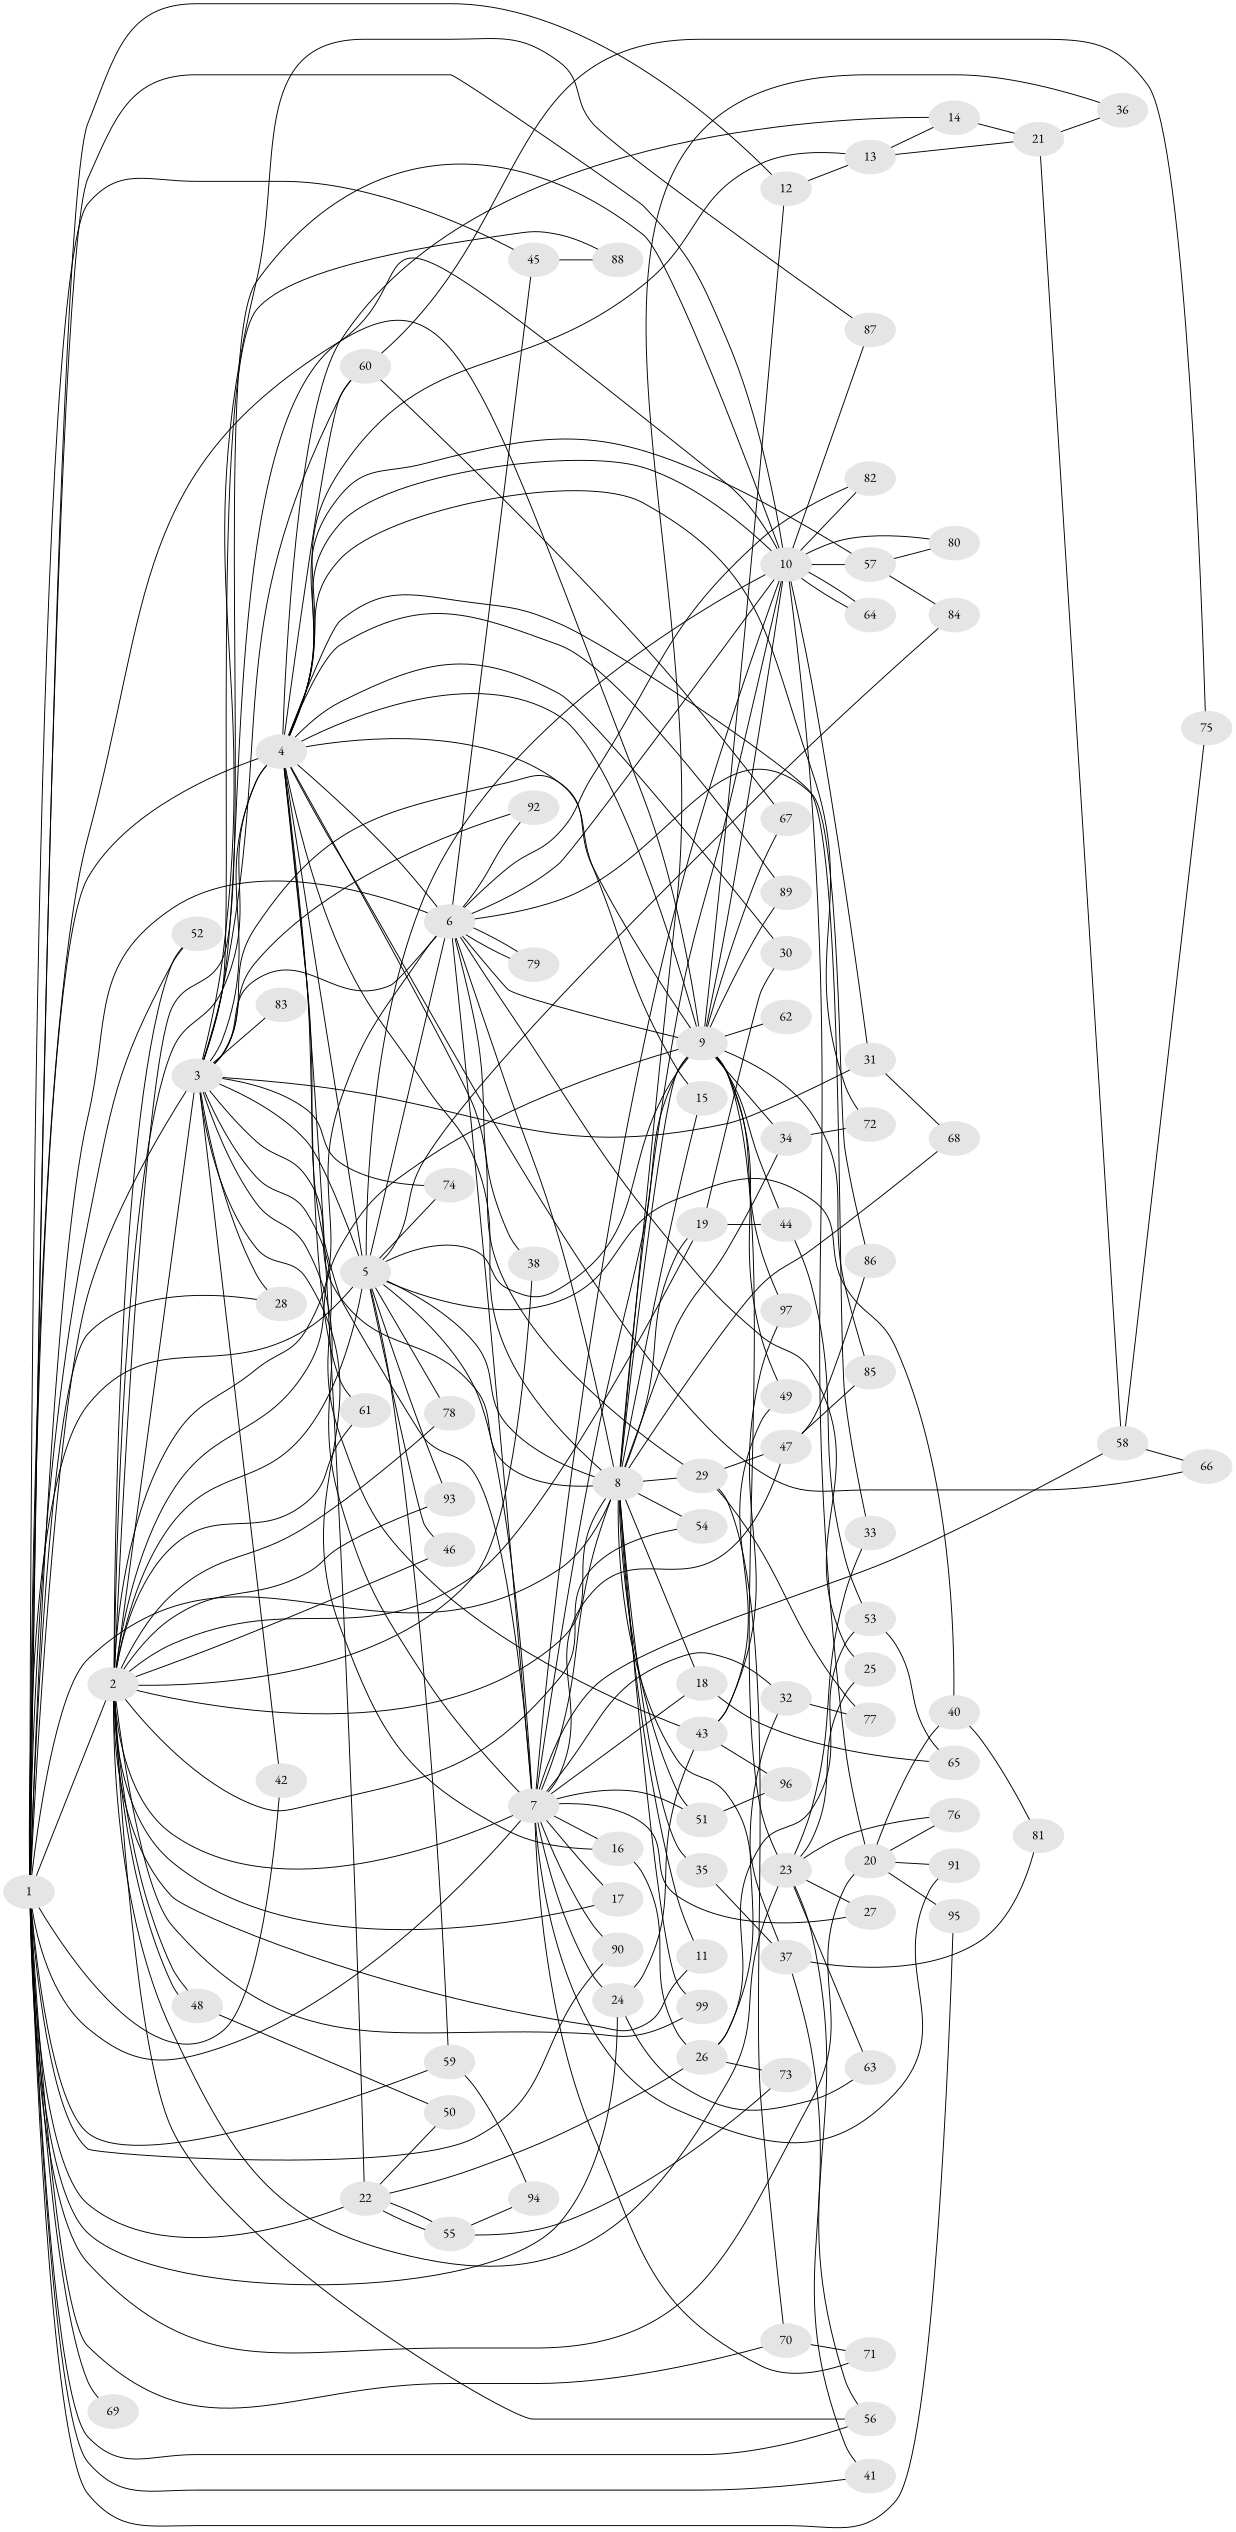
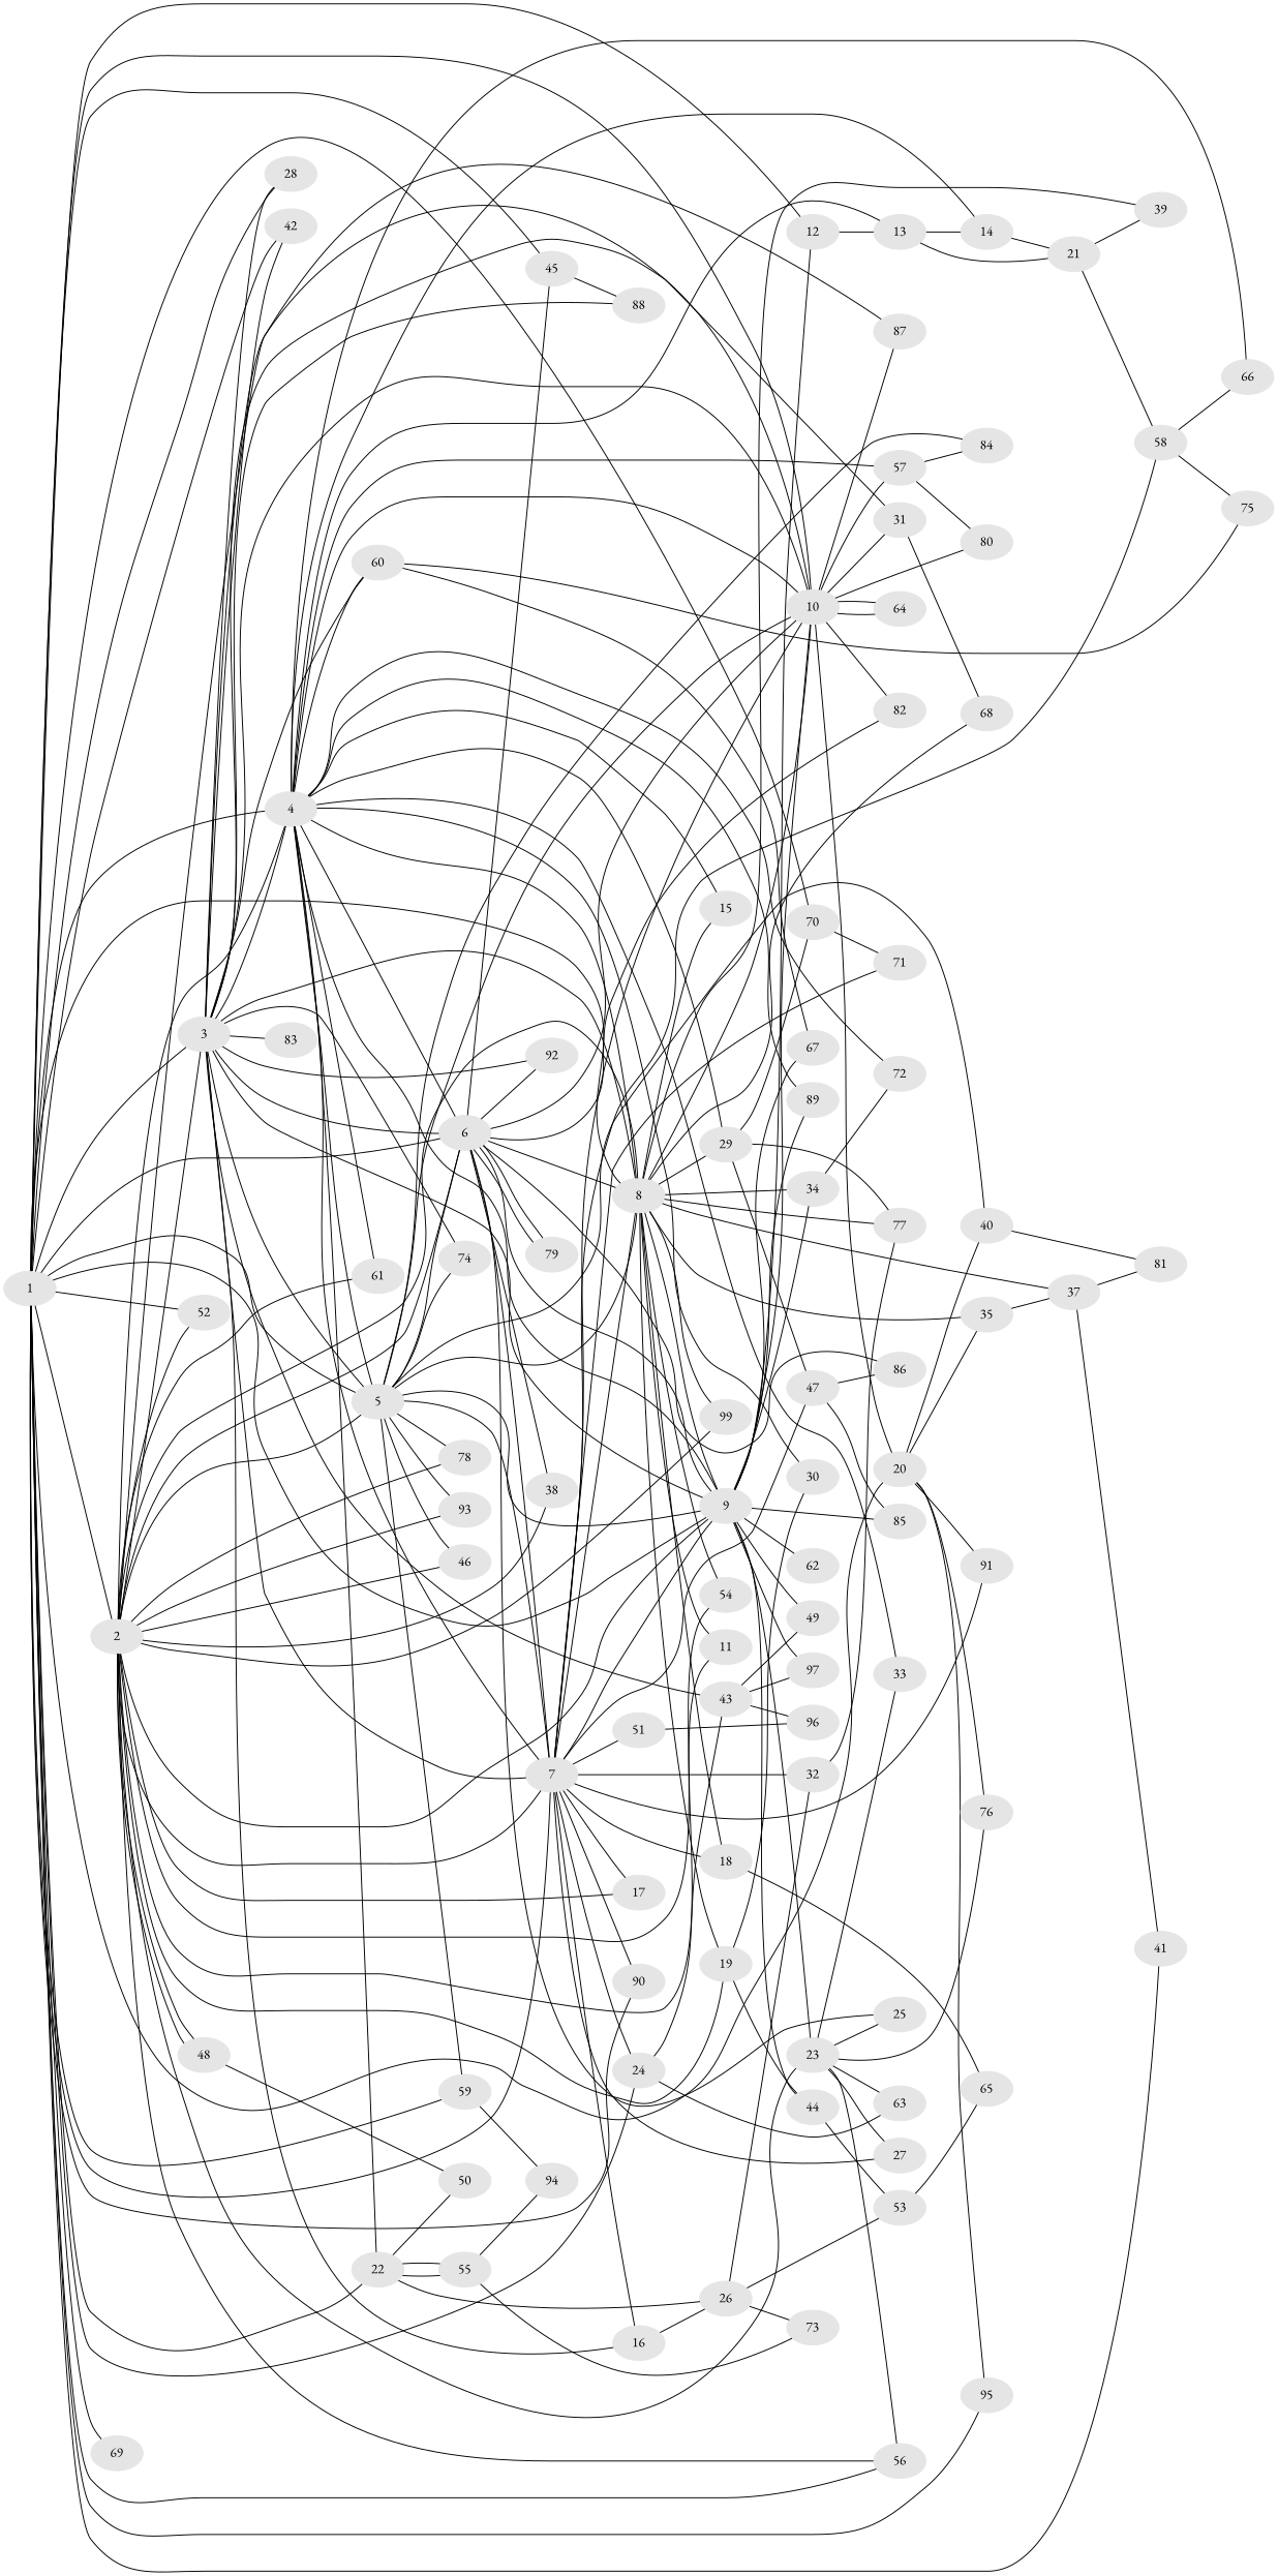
  graph {
    fontname="EB Garamond"
    rankdir=LR
    node [color=gray90 fontname="EB Garamond" style=filled]
    edge [fontname="EB Garamond"]
    1
    2
    3
    4
    5
    6
    7
    8
    9
    10
    12
    20
    22
    24
    28
    41
    42
    45
    52
    56
    59
    69
    70
    90
    95
    11
    17
    19
    23
    38
    n31 [label=99]
    46
    48
    54
    61
    78
    93
    16
    31
    43
    60
    74
    83
    87
    88
    92
    13
    14
    15
    29
    30
    33
    57
    66
    72
    89
    40
    84
    25
    79
    82
    86
    18
    27
    32
    47
    51
    58
    71
    91
    34
    35
-   36
+   36 [label=39]
    37
    68
    62
    44
    49
    67
    85
    97
    64
    80
    76
    26
    50
    55
    63
    94
    96
    75
    21
    77
    81
    65
    53
    73
    1 -- 2
    1 -- 3
    1 -- 4
    1 -- 5
    1 -- 6
    1 -- 7
    1 -- 8
    1 -- 9
    1 -- 10
    1 -- 12
    1 -- 20
    1 -- 22
    1 -- 24
    1 -- 28
    1 -- 41
    1 -- 42
    1 -- 45
    1 -- 52
    1 -- 56
    1 -- 59
    1 -- 69
    1 -- 70
    1 -- 90
    1 -- 95
    2 -- 3
    2 -- 4
    2 -- 5
    2 -- 6
    2 -- 7
    2 -- 8
    2 -- 9
    2 -- 10
    2 -- 52
    2 -- 56
    2 -- 11
    2 -- 17
    2 -- 19
    2 -- 23
    2 -- 38
    2 -- n31
    2 -- 46
    2 -- 48
    2 -- 48
    2 -- 54
    2 -- 61
    2 -- 78
    2 -- 93
    3 -- 4
    3 -- 5
    3 -- 6
    3 -- 7
    3 -- 8
    3 -- 9
    3 -- 10
    3 -- 28
    3 -- 42
    3 -- 16
    3 -- 31
    3 -- 43
    3 -- 60
    3 -- 74
    3 -- 83
    3 -- 87
    3 -- 88
    3 -- 92
    4 -- 5
    4 -- 6
    4 -- 7
    4 -- 8
    4 -- 9
    4 -- 10
    4 -- 22
    4 -- 61
    4 -- 60
    4 -- 13
    4 -- 14
    4 -- 15
    4 -- 29
    4 -- 30
    4 -- 33
    4 -- 57
    4 -- 66
    4 -- 72
    4 -- 89
    5 -- 6
    5 -- 7
    5 -- 8
    5 -- 9
    5 -- 10
    5 -- 59
    5 -- 46
    5 -- 78
    5 -- 93
    5 -- 74
    5 -- 40
    5 -- 84
    6 -- 7
    6 -- 8
    6 -- 9
    6 -- 10
    6 -- 45
    6 -- 38
    6 -- 92
    6 -- 25
    6 -- 79
    6 -- 79
    6 -- 82
    6 -- 86
    7 -- 8
    7 -- 9
    7 -- 10
    7 -- 24
    7 -- 90
    7 -- 17
    7 -- 16
    7 -- 18
    7 -- 27
    7 -- 32
    7 -- 47
    7 -- 51
    7 -- 58
    7 -- 71
    7 -- 91
    8 -- 9
    8 -- 10
    8 -- 11
    8 -- 19
    8 -- n31
    8 -- 54
    8 -- 15
    8 -- 29
    8 -- 18
-   8 -- 51
+   8 -- 77
    8 -- 34
    8 -- 35
    8 -- 36
    8 -- 37
    8 -- 68
    9 -- 10
    9 -- 12
    9 -- 23
    9 -- 89
    9 -- 34
    9 -- 62
    9 -- 44
    9 -- 49
    9 -- 67
    9 -- 85
    9 -- 97
    10 -- 20
    10 -- 31
    10 -- 87
    10 -- 57
    10 -- 82
    10 -- 64
    10 -- 64
    10 -- 80
    12 -- 13
    20 -- 95
    20 -- 40
    20 -- 91
+   20 -- 35
    20 -- 76
    22 -- 26
    22 -- 50
    22 -- 55
    22 -- 55
    24 -- 43
    24 -- 63
    45 -- 88
    59 -- 94
    70 -- 71
    19 -- 30
    19 -- 44
    23 -- 56
    23 -- 33
    23 -- 25
    23 -- 27
    23 -- 76
    23 -- 63
    48 -- 50
    16 -- 26
    31 -- 68
    43 -- 49
    43 -- 97
    43 -- 96
    60 -- 67
    60 -- 75
    13 -- 14
    13 -- 21
    14 -- 21
    29 -- 70
    29 -- 47
    29 -- 77
    57 -- 84
    57 -- 80
    40 -- 81
    18 -- 65
    32 -- 77
    47 -- 86
    47 -- 85
    51 -- 96
    58 -- 66
    58 -- 75
    34 -- 72
    35 -- 37
    37 -- 41
    37 -- 81
    44 -- 53
    26 -- 32
    26 -- 53
    26 -- 73
    55 -- 94
    55 -- 73
    21 -- 58
    21 -- 36
    53 -- 65
  }
